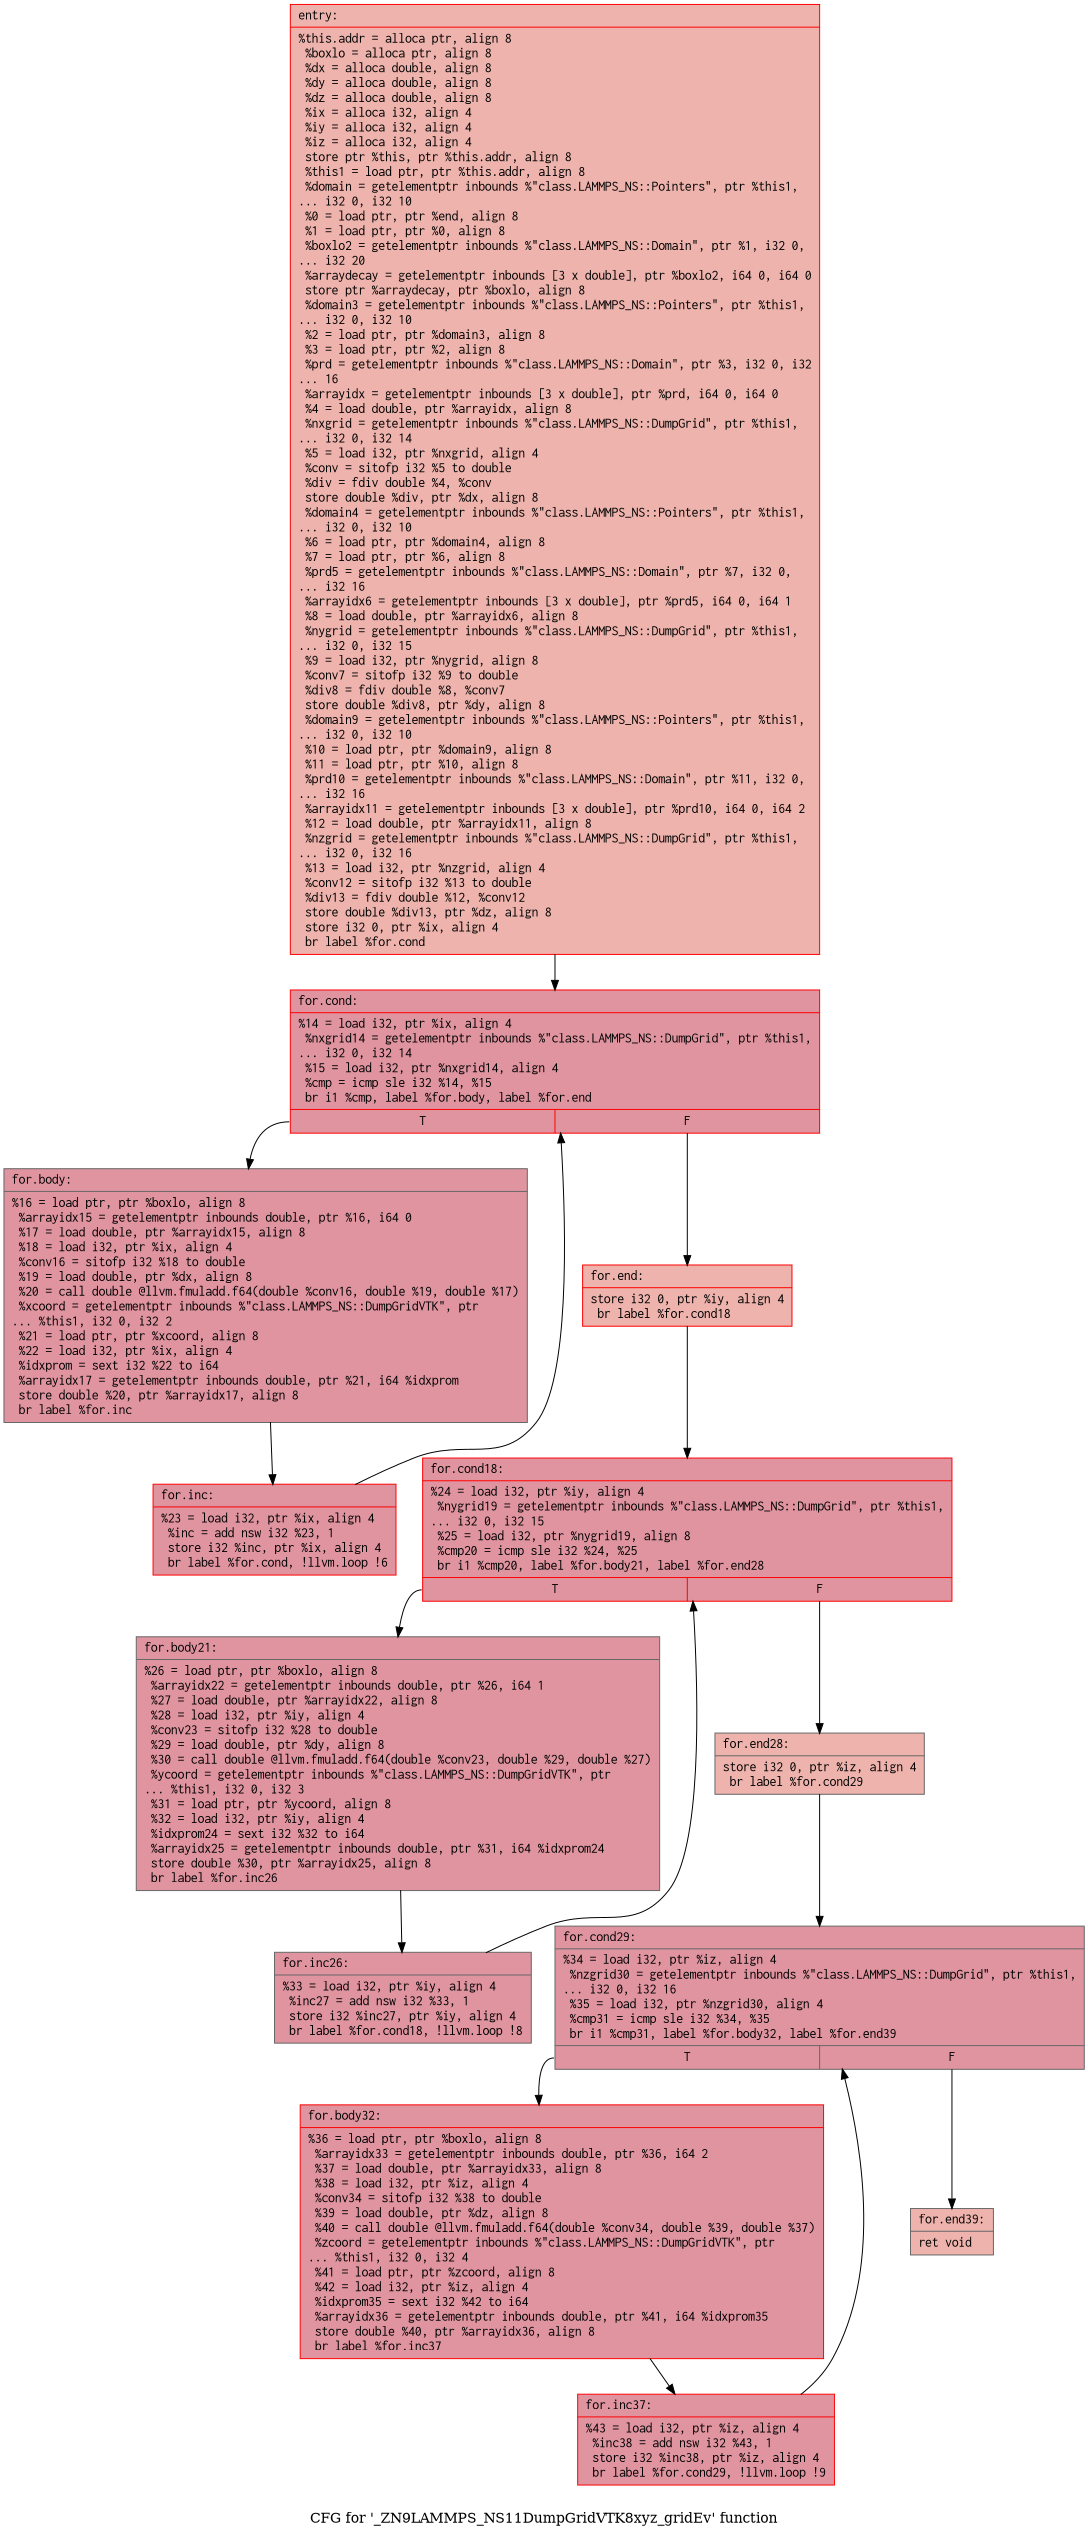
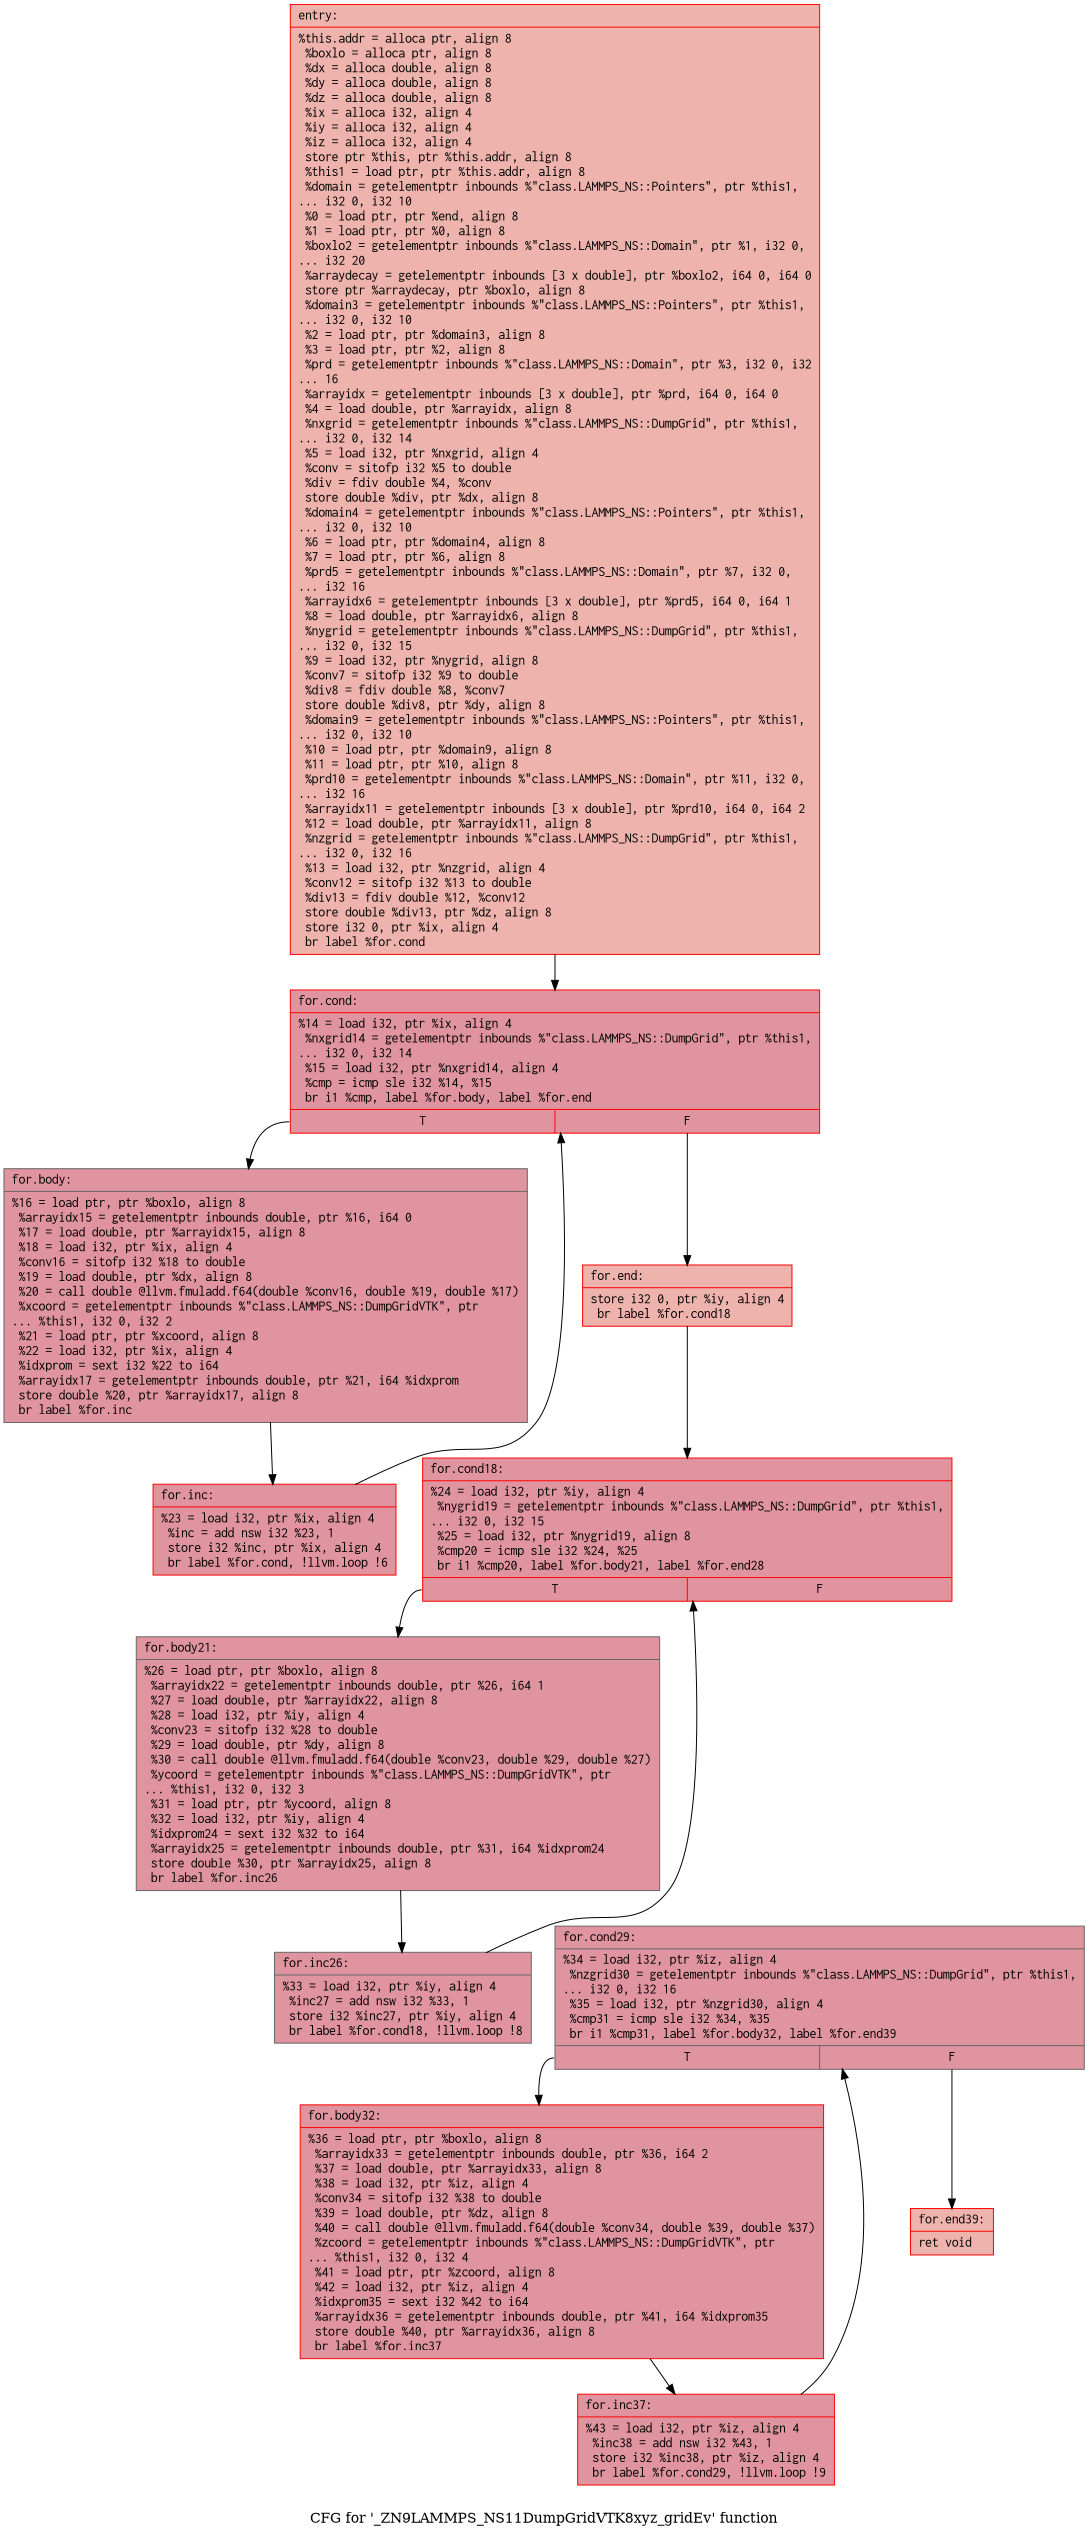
  digraph {
    label="CFG for '_ZN9LAMMPS_NS11DumpGridVTK8xyz_gridEv' function"
    node [color=red fillcolor="#b70d2870" fontname=Courier shape=record style=filled]
    n1 [fillcolor="#d6524470" label="{entry:\l|  %this.addr = alloca ptr, align 8\l  %boxlo = alloca ptr, align 8\l  %dx = alloca double, align 8\l  %dy = alloca double, align 8\l  %dz = alloca double, align 8\l  %ix = alloca i32, align 4\l  %iy = alloca i32, align 4\l  %iz = alloca i32, align 4\l  store ptr %this, ptr %this.addr, align 8\l  %this1 = load ptr, ptr %this.addr, align 8\l  %domain = getelementptr inbounds %\"class.LAMMPS_NS::Pointers\", ptr %this1,\l... i32 0, i32 10\l  %0 = load ptr, ptr %end, align 8\l  %1 = load ptr, ptr %0, align 8\l  %boxlo2 = getelementptr inbounds %\"class.LAMMPS_NS::Domain\", ptr %1, i32 0,\l... i32 20\l  %arraydecay = getelementptr inbounds [3 x double], ptr %boxlo2, i64 0, i64 0\l  store ptr %arraydecay, ptr %boxlo, align 8\l  %domain3 = getelementptr inbounds %\"class.LAMMPS_NS::Pointers\", ptr %this1,\l... i32 0, i32 10\l  %2 = load ptr, ptr %domain3, align 8\l  %3 = load ptr, ptr %2, align 8\l  %prd = getelementptr inbounds %\"class.LAMMPS_NS::Domain\", ptr %3, i32 0, i32\l... 16\l  %arrayidx = getelementptr inbounds [3 x double], ptr %prd, i64 0, i64 0\l  %4 = load double, ptr %arrayidx, align 8\l  %nxgrid = getelementptr inbounds %\"class.LAMMPS_NS::DumpGrid\", ptr %this1,\l... i32 0, i32 14\l  %5 = load i32, ptr %nxgrid, align 4\l  %conv = sitofp i32 %5 to double\l  %div = fdiv double %4, %conv\l  store double %div, ptr %dx, align 8\l  %domain4 = getelementptr inbounds %\"class.LAMMPS_NS::Pointers\", ptr %this1,\l... i32 0, i32 10\l  %6 = load ptr, ptr %domain4, align 8\l  %7 = load ptr, ptr %6, align 8\l  %prd5 = getelementptr inbounds %\"class.LAMMPS_NS::Domain\", ptr %7, i32 0,\l... i32 16\l  %arrayidx6 = getelementptr inbounds [3 x double], ptr %prd5, i64 0, i64 1\l  %8 = load double, ptr %arrayidx6, align 8\l  %nygrid = getelementptr inbounds %\"class.LAMMPS_NS::DumpGrid\", ptr %this1,\l... i32 0, i32 15\l  %9 = load i32, ptr %nygrid, align 8\l  %conv7 = sitofp i32 %9 to double\l  %div8 = fdiv double %8, %conv7\l  store double %div8, ptr %dy, align 8\l  %domain9 = getelementptr inbounds %\"class.LAMMPS_NS::Pointers\", ptr %this1,\l... i32 0, i32 10\l  %10 = load ptr, ptr %domain9, align 8\l  %11 = load ptr, ptr %10, align 8\l  %prd10 = getelementptr inbounds %\"class.LAMMPS_NS::Domain\", ptr %11, i32 0,\l... i32 16\l  %arrayidx11 = getelementptr inbounds [3 x double], ptr %prd10, i64 0, i64 2\l  %12 = load double, ptr %arrayidx11, align 8\l  %nzgrid = getelementptr inbounds %\"class.LAMMPS_NS::DumpGrid\", ptr %this1,\l... i32 0, i32 16\l  %13 = load i32, ptr %nzgrid, align 4\l  %conv12 = sitofp i32 %13 to double\l  %div13 = fdiv double %12, %conv12\l  store double %div13, ptr %dz, align 8\l  store i32 0, ptr %ix, align 4\l  br label %for.cond\l}"]
    n2 [label="{for.cond:\l|  %14 = load i32, ptr %ix, align 4\l  %nxgrid14 = getelementptr inbounds %\"class.LAMMPS_NS::DumpGrid\", ptr %this1,\l... i32 0, i32 14\l  %15 = load i32, ptr %nxgrid14, align 4\l  %cmp = icmp sle i32 %14, %15\l  br i1 %cmp, label %for.body, label %for.end\l|{<s0>T|<s1>F}}"]
    n3 [color=gray40 label="{for.body:\l|  %16 = load ptr, ptr %boxlo, align 8\l  %arrayidx15 = getelementptr inbounds double, ptr %16, i64 0\l  %17 = load double, ptr %arrayidx15, align 8\l  %18 = load i32, ptr %ix, align 4\l  %conv16 = sitofp i32 %18 to double\l  %19 = load double, ptr %dx, align 8\l  %20 = call double @llvm.fmuladd.f64(double %conv16, double %19, double %17)\l  %xcoord = getelementptr inbounds %\"class.LAMMPS_NS::DumpGridVTK\", ptr\l... %this1, i32 0, i32 2\l  %21 = load ptr, ptr %xcoord, align 8\l  %22 = load i32, ptr %ix, align 4\l  %idxprom = sext i32 %22 to i64\l  %arrayidx17 = getelementptr inbounds double, ptr %21, i64 %idxprom\l  store double %20, ptr %arrayidx17, align 8\l  br label %for.inc\l}"]
    n4 [fillcolor="#d6524470" label="{for.end:\l|  store i32 0, ptr %iy, align 4\l  br label %for.cond18\l}"]
    n5 [label="{for.inc:\l|  %23 = load i32, ptr %ix, align 4\l  %inc = add nsw i32 %23, 1\l  store i32 %inc, ptr %ix, align 4\l  br label %for.cond, !llvm.loop !6\l}"]
    n6 [label="{for.cond18:\l|  %24 = load i32, ptr %iy, align 4\l  %nygrid19 = getelementptr inbounds %\"class.LAMMPS_NS::DumpGrid\", ptr %this1,\l... i32 0, i32 15\l  %25 = load i32, ptr %nygrid19, align 8\l  %cmp20 = icmp sle i32 %24, %25\l  br i1 %cmp20, label %for.body21, label %for.end28\l|{<s0>T|<s1>F}}"]
    n7 [color=gray40 label="{for.body21:\l|  %26 = load ptr, ptr %boxlo, align 8\l  %arrayidx22 = getelementptr inbounds double, ptr %26, i64 1\l  %27 = load double, ptr %arrayidx22, align 8\l  %28 = load i32, ptr %iy, align 4\l  %conv23 = sitofp i32 %28 to double\l  %29 = load double, ptr %dy, align 8\l  %30 = call double @llvm.fmuladd.f64(double %conv23, double %29, double %27)\l  %ycoord = getelementptr inbounds %\"class.LAMMPS_NS::DumpGridVTK\", ptr\l... %this1, i32 0, i32 3\l  %31 = load ptr, ptr %ycoord, align 8\l  %32 = load i32, ptr %iy, align 4\l  %idxprom24 = sext i32 %32 to i64\l  %arrayidx25 = getelementptr inbounds double, ptr %31, i64 %idxprom24\l  store double %30, ptr %arrayidx25, align 8\l  br label %for.inc26\l}"]
-   n8 [color=gray40 fillcolor="#d6524470" label="{for.end28:\l|  store i32 0, ptr %iz, align 4\l  br label %for.cond29\l}"]
    n9 [color=gray40 label="{for.inc26:\l|  %33 = load i32, ptr %iy, align 4\l  %inc27 = add nsw i32 %33, 1\l  store i32 %inc27, ptr %iy, align 4\l  br label %for.cond18, !llvm.loop !8\l}"]
    n10 [color=gray40 label="{for.cond29:\l|  %34 = load i32, ptr %iz, align 4\l  %nzgrid30 = getelementptr inbounds %\"class.LAMMPS_NS::DumpGrid\", ptr %this1,\l... i32 0, i32 16\l  %35 = load i32, ptr %nzgrid30, align 4\l  %cmp31 = icmp sle i32 %34, %35\l  br i1 %cmp31, label %for.body32, label %for.end39\l|{<s0>T|<s1>F}}"]
    n11 [label="{for.body32:\l|  %36 = load ptr, ptr %boxlo, align 8\l  %arrayidx33 = getelementptr inbounds double, ptr %36, i64 2\l  %37 = load double, ptr %arrayidx33, align 8\l  %38 = load i32, ptr %iz, align 4\l  %conv34 = sitofp i32 %38 to double\l  %39 = load double, ptr %dz, align 8\l  %40 = call double @llvm.fmuladd.f64(double %conv34, double %39, double %37)\l  %zcoord = getelementptr inbounds %\"class.LAMMPS_NS::DumpGridVTK\", ptr\l... %this1, i32 0, i32 4\l  %41 = load ptr, ptr %zcoord, align 8\l  %42 = load i32, ptr %iz, align 4\l  %idxprom35 = sext i32 %42 to i64\l  %arrayidx36 = getelementptr inbounds double, ptr %41, i64 %idxprom35\l  store double %40, ptr %arrayidx36, align 8\l  br label %for.inc37\l}"]
-   n12 [color=gray40 fillcolor="#d6524470" label="{for.end39:\l|  ret void\l}"]
+   n12 [fillcolor="#d6524470" label="{for.end39:\l|  ret void\l}"]
    n13 [label="{for.inc37:\l|  %43 = load i32, ptr %iz, align 4\l  %inc38 = add nsw i32 %43, 1\l  store i32 %inc38, ptr %iz, align 4\l  br label %for.cond29, !llvm.loop !9\l}"]
    n1 -> n2
    n2 -> n3 [tailport=s0]
    n2 -> n4 [tailport=s1]
    n3 -> n5
    n4 -> n6
    n5 -> n2
    n6 -> n7 [tailport=s0]
-   n6 -> n8 [tailport=s1]
    n7 -> n9
-   n8 -> n10
    n9 -> n6
    n10 -> n11 [tailport=s0]
    n10 -> n12 [tailport=s1]
    n11 -> n13
    n13 -> n10
  }
